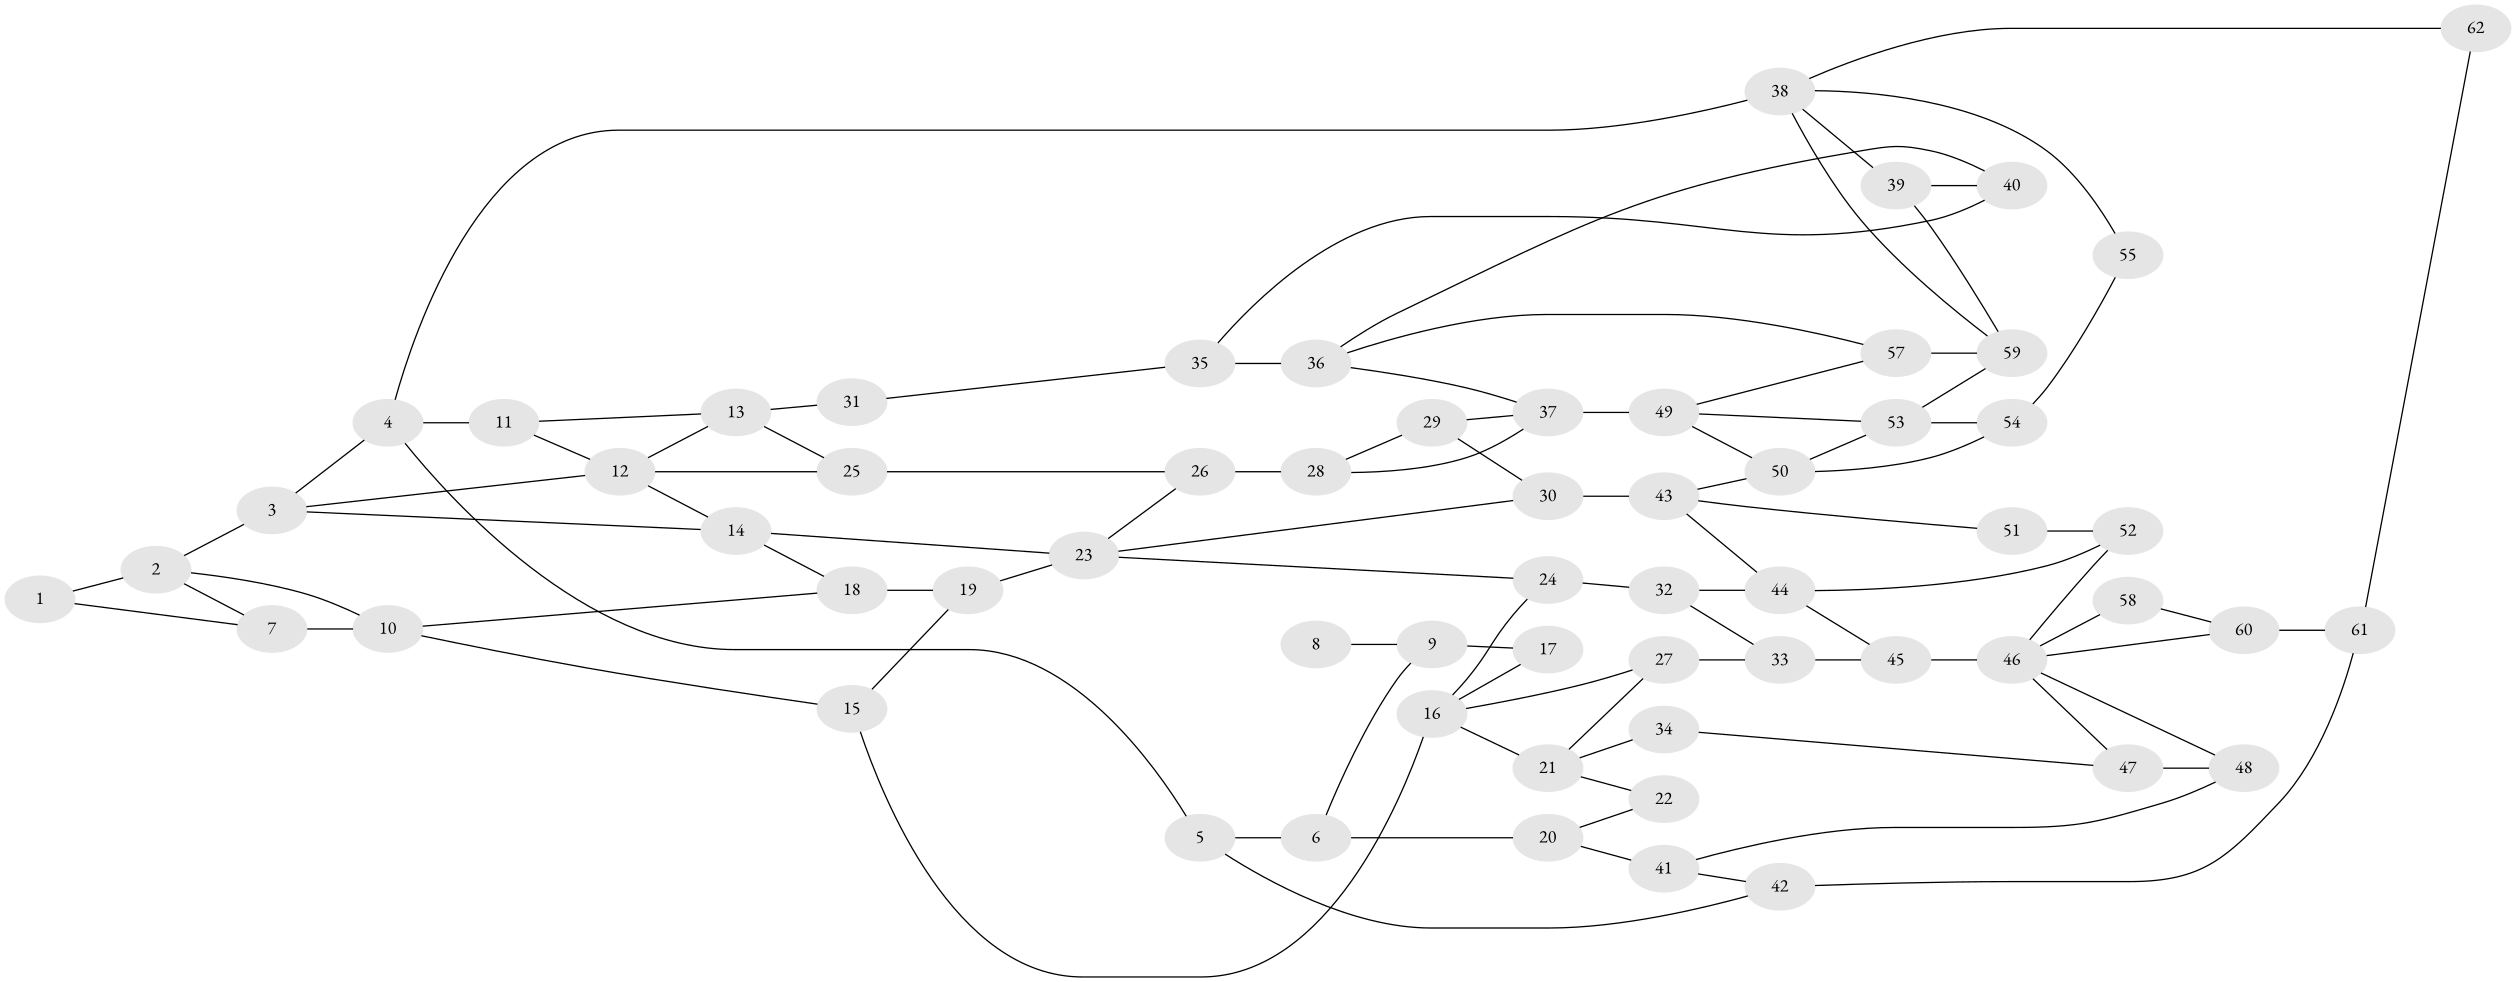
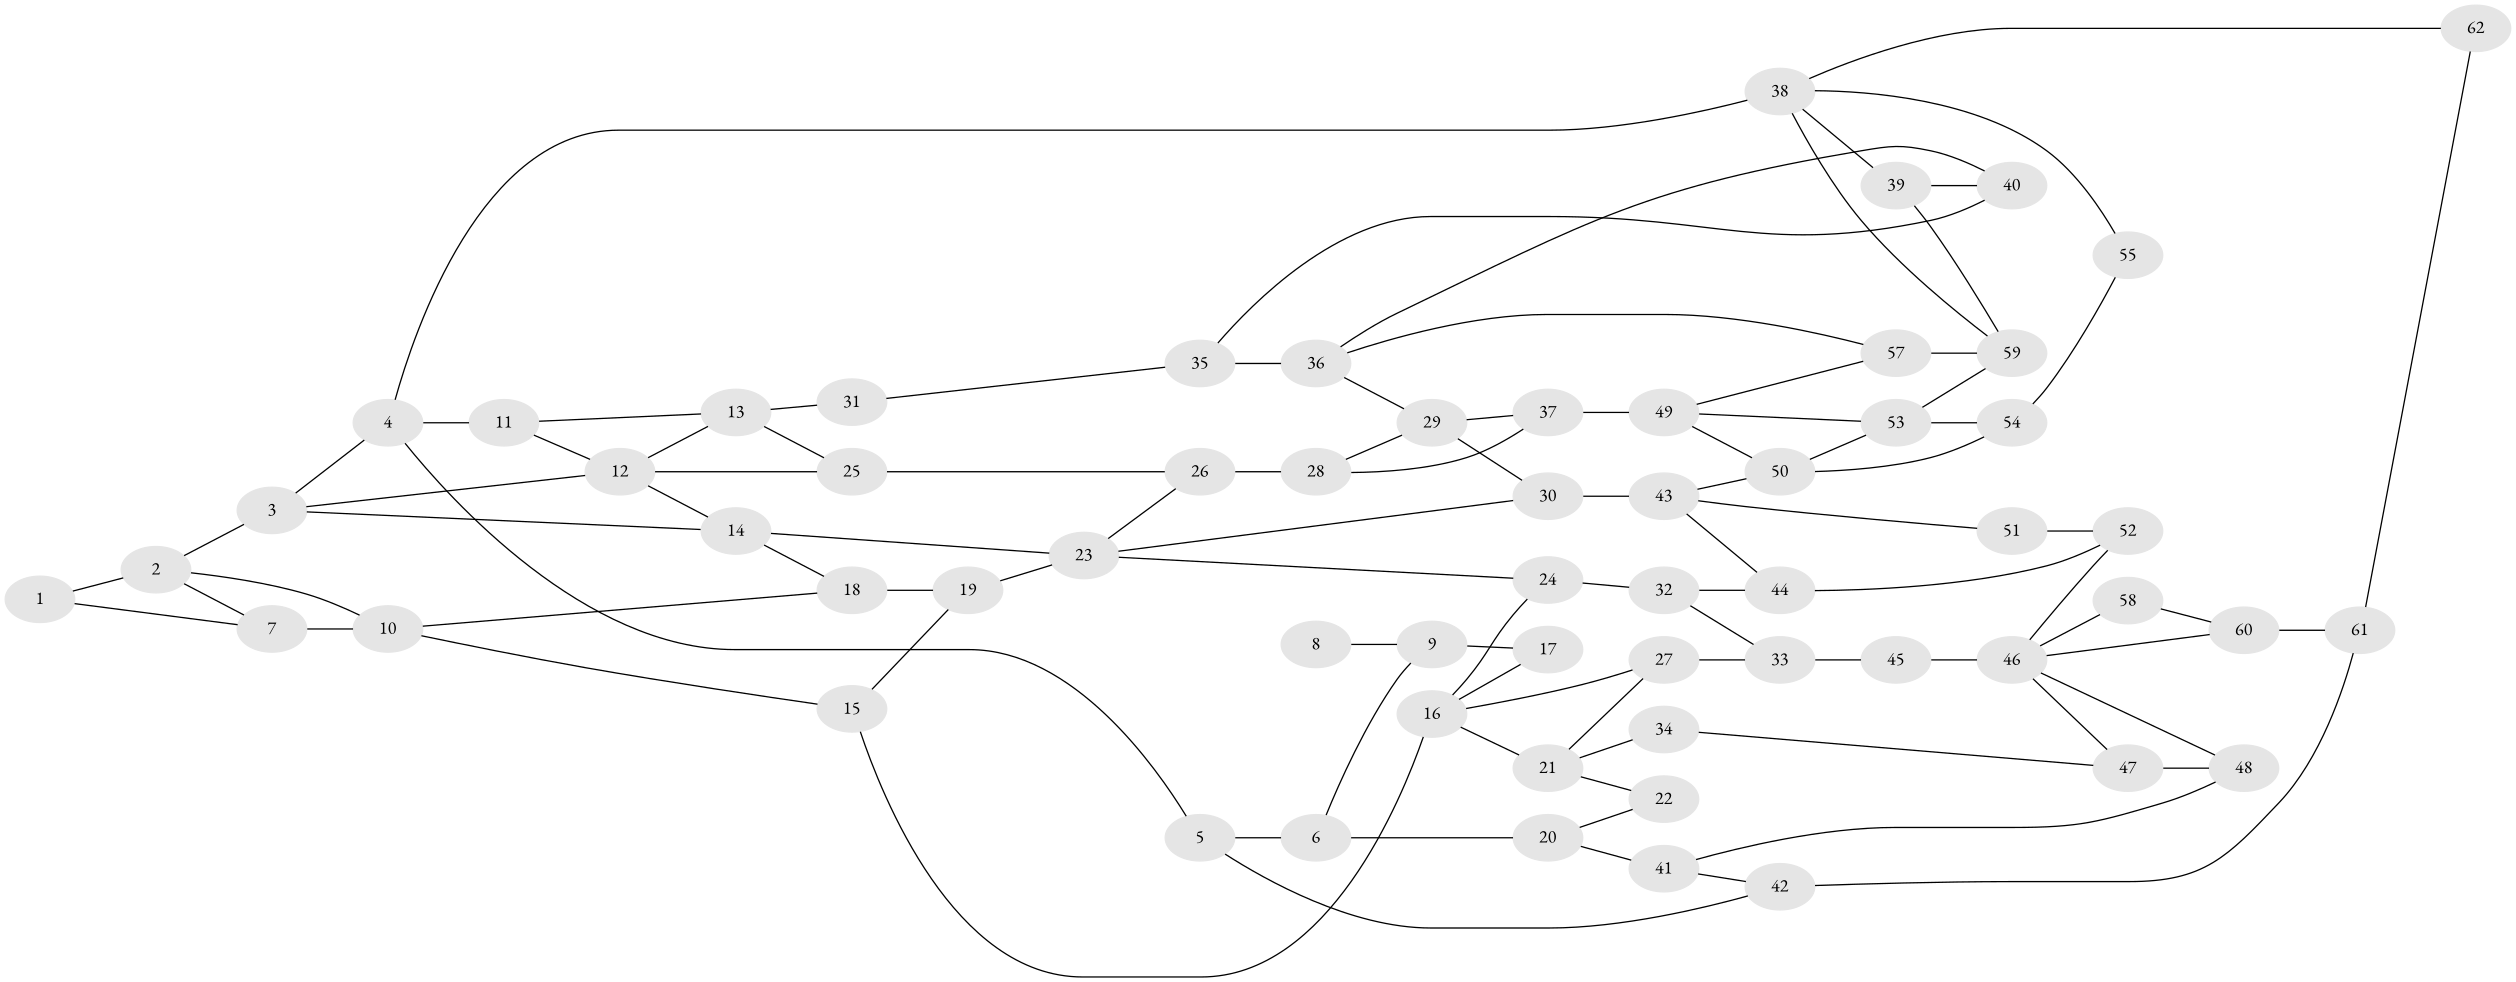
  graph {
    fontname="EB Garamond"
    rankdir=LR
    node [color=gray90 fontname="EB Garamond" style=filled]
    edge [fontname="EB Garamond" weight=1.0]
    1
    2
    7
    3
    10
    4
    12
    14
    15
    18
    5
    11
    38
    13
    25
    23
    6
    42
    39
    55
    59
    62
    9
    20
    61
    17
    22
    41
    8
    16
    19
    31
    26
    35
    24
    30
    21
    27
    34
    32
    33
    48
    47
    28
    43
    44
    29
    37
    45
    49
    50
    51
    36
    40
    52
    46
    57
    53
    54
    58
    60
    1 -- 2
    1 -- 7
    2 -- 7
    2 -- 3 [weight=2.0]
    2 -- 10
    7 -- 10 [weight=2.0]
    3 -- 4
    3 -- 12
    3 -- 14
    10 -- 15
    10 -- 18
    4 -- 5
    4 -- 11
    4 -- 38
    12 -- 14
    12 -- 13 [weight=2.0]
    12 -- 25
    14 -- 18
    14 -- 23
    15 -- 16
    15 -- 19
    18 -- 19
    5 -- 6 [weight=2.0]
    5 -- 42
    11 -- 12
    11 -- 13
    38 -- 39
    38 -- 55
    38 -- 59
    38 -- 62 [weight=2.0]
    13 -- 25
    13 -- 31 [weight=2.0]
    25 -- 26
    23 -- 26
    23 -- 24 [weight=2.0]
    23 -- 30
    6 -- 9
    6 -- 20 [weight=2.0]
    42 -- 61
    39 -- 59
    39 -- 40
    9 -- 17
    20 -- 22 [weight=2.0]
    20 -- 41
    61 -- 62
    41 -- 42
    41 -- 48
    8 -- 9
    16 -- 17 [weight=2.0]
    16 -- 24
    16 -- 21
    16 -- 27
    19 -- 23
    31 -- 35
    26 -- 28
    35 -- 36
    35 -- 40
    24 -- 32
    30 -- 43
    21 -- 22 [weight=2.0]
    21 -- 27
    21 -- 34 [weight=2.0]
    27 -- 33
    34 -- 47
    32 -- 33
    32 -- 44
    33 -- 45
    47 -- 48
    28 -- 29
    28 -- 37
    43 -- 44
    43 -- 50 [weight=2.0]
    43 -- 51
-   44 -- 45
    44 -- 52 [weight=2.0]
    29 -- 30
    29 -- 37
    37 -- 49 [weight=2.0]
    45 -- 46
    49 -- 50
    49 -- 57
    49 -- 53
    50 -- 53
    50 -- 54
    51 -- 52 [weight=2.0]
-   36 -- 37 [weight=2.0]
+   36 -- 29 [weight=2.0]
    36 -- 40
    36 -- 57
    46 -- 48
    46 -- 47
    46 -- 52
    46 -- 58
    46 -- 60
    57 -- 59 [weight=2.0]
    53 -- 59 [weight=2.0]
    53 -- 54
    54 -- 55
    58 -- 60
    60 -- 61 [weight=2.0]
  }
